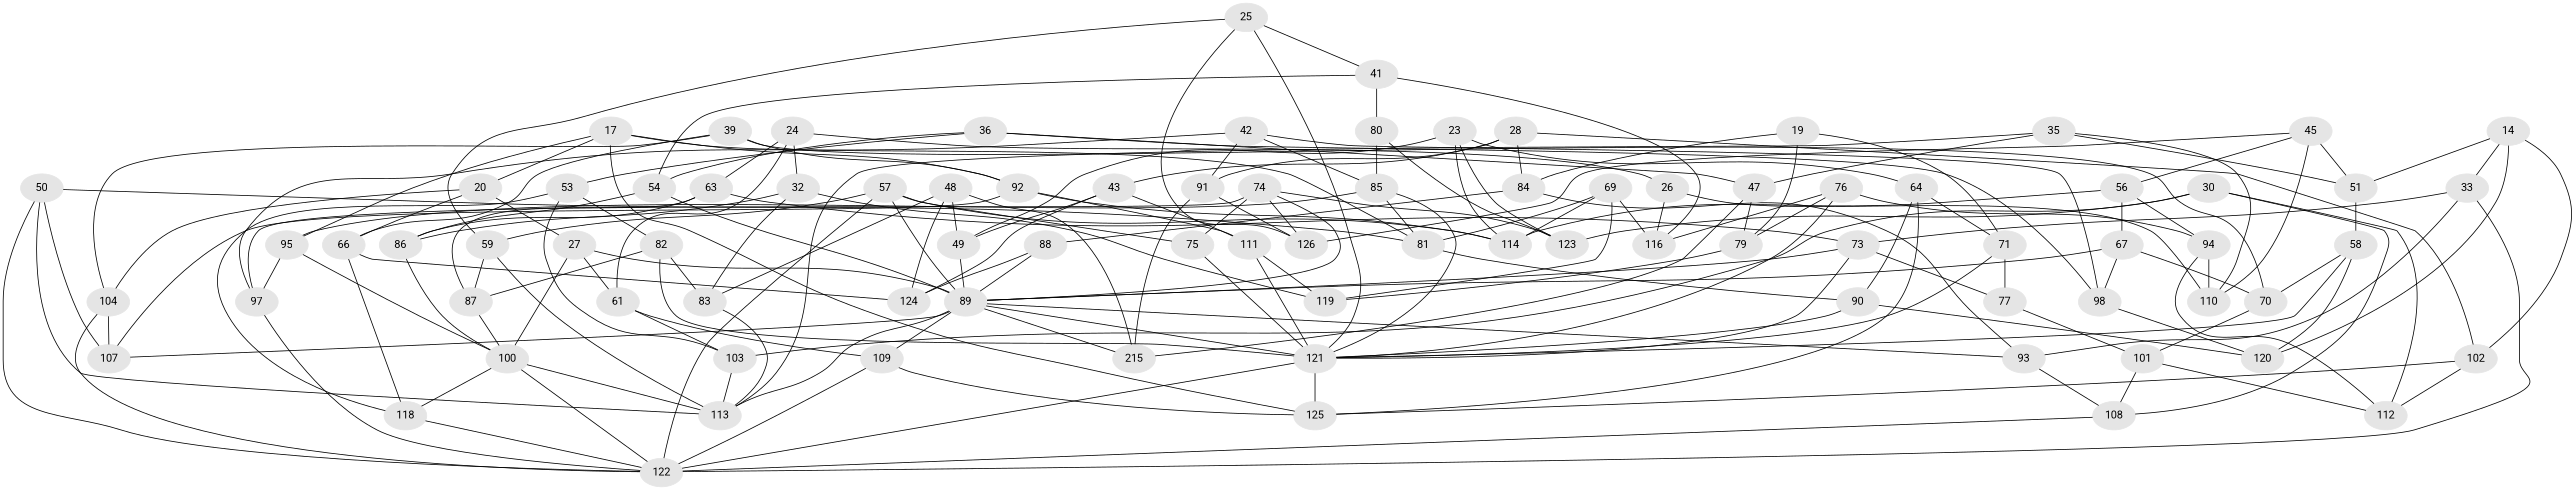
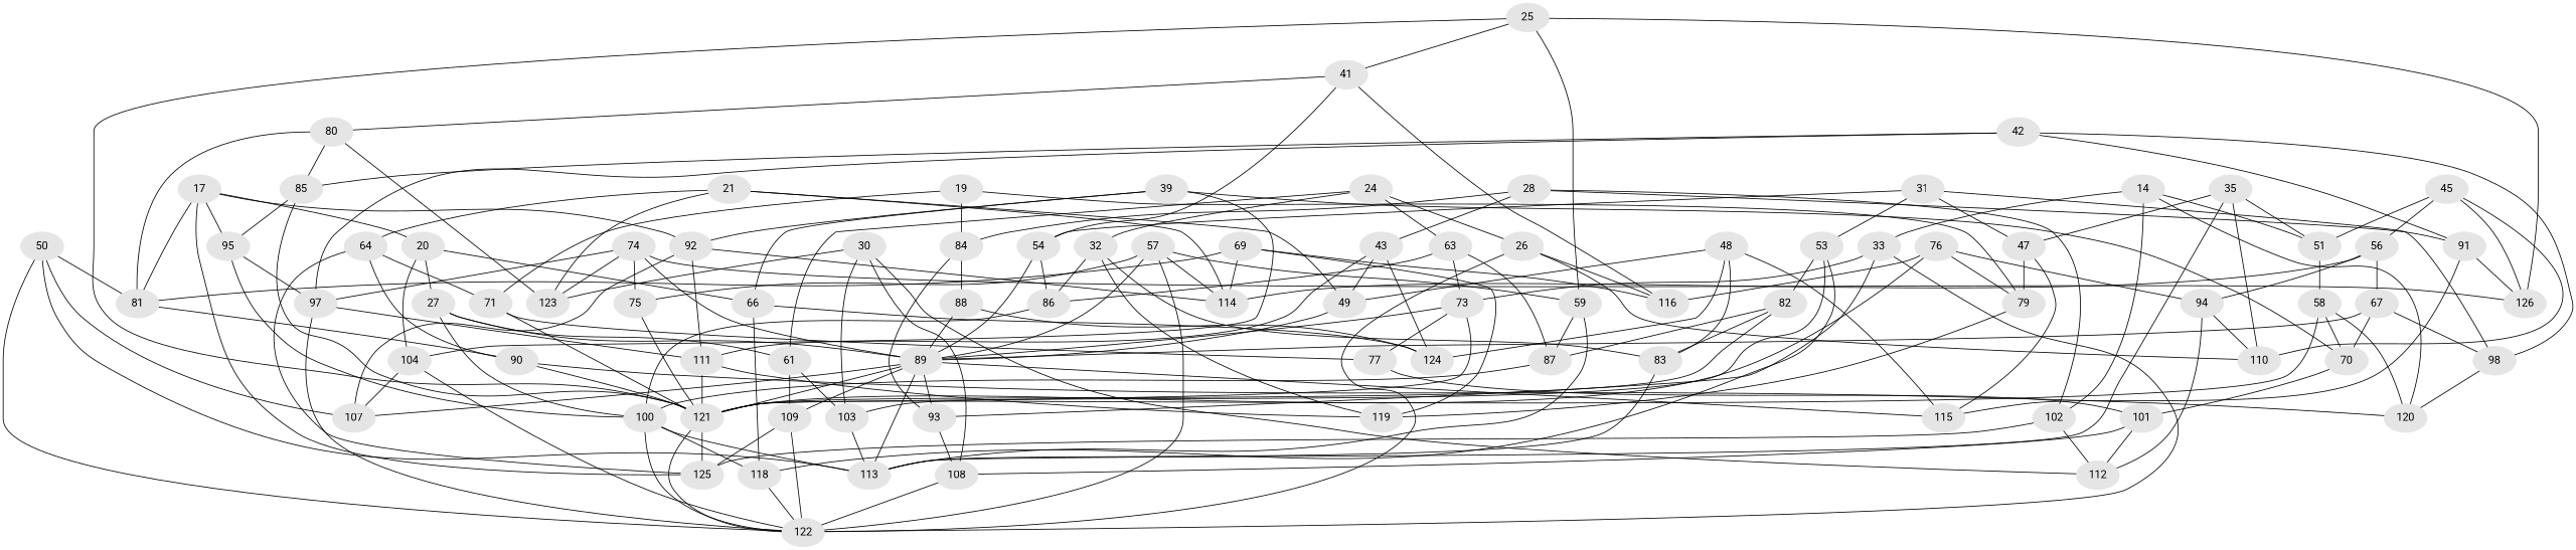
  graph {
    fontname=Roboto
    node [color=gray90 fontname=Roboto style=filled]
    edge [fontname=Roboto]
    14 [super="+12"]
    33
    51
    102
    120
    122 [super="+1+78+117"]
    73 [super="+10"]
    93
    58
    125 [super="+44"]
    112
    17 [super="+8"]
    20
    81 [super="+29"]
    92 [super="+60"]
    95
    27
    66
    104
    90
    114 [super="+46"]
    111 [super="+106"]
    107
    100 [super="+99"]
    97 [super="+4"]
    19
    71
    79
    84
    121 [super="+105+16+68"]
    77
    119
    88
    61
    89 [super="+6+35+23+22+72"]
    124
    118
-   21 [label=23]
+   21
    49
    64
    123
    24
    26
    32
    63
    110
    116
    83
    86
    103
    109 [super="+96"]
    87
    25
    41
    59
    126
    54
    80
    113 [super="+2+5"]
-   115 [label=215]
+   115
    28
    43
    91
    30
    108
-   36
+   36 [label=31]
    47
    53
    98
    82
    n71 [label=35]
    39
    70
    101
    85
    42
    45
    56
    67
    94
    48
    50
    57 [super="+52+31"]
    75
    69
    74 [super="+40"]
    76
    14 -- 33
    14 -- 51
    14 -- 102
    14 -- 120
    33 -- 122
    33 -- 73
    33 -- 93
    51 -- 58
    102 -- 125
    102 -- 112
    73 -- 121
    73 -- 77 [weight=2]
    73 -- 89
    93 -- 108
    58 -- 120
    58 -- 121
    58 -- 70
    17 -- 125
    17 -- 20
    17 -- 81 [weight=2]
    17 -- 92
    17 -- 95
    20 -- 27
    20 -- 66
    20 -- 104
    81 -- 90
    92 -- 114
    92 -- 111 [weight=2]
    92 -- 107
    95 -- 100
    95 -- 97
    27 -- 100
    27 -- 61
    27 -- 89
    66 -- 124
    66 -- 118
    104 -- 122
    104 -- 107
    90 -- 120
    90 -- 121
    111 -- 121 [weight=2]
    111 -- 119
    100 -- 122
    100 -- 118
    100 -- 113 [weight=2]
    97 -- 122
+   97 -- 111 [weight=2]
    19 -- 71
    19 -- 79
    19 -- 84
    71 -- 121
    71 -- 77
    79 -- 119
    84 -- 93
    84 -- 88
    121 -- 122
    121 -- 125 [weight=2]
    77 -- 101
    88 -- 89 [weight=2]
    88 -- 124
    61 -- 103
    61 -- 109
    89 -- 93
    89 -- 107
    89 -- 121 [weight=2]
    89 -- 109 [weight=4]
    89 -- 113
    89 -- 115
    118 -- 122
    21 -- 114
    21 -- 49
    21 -- 64
    21 -- 123
    49 -- 89
    64 -- 125
    64 -- 90
    64 -- 71
    24 -- 61
    24 -- 26
    24 -- 32
    24 -- 63
+   26 -- 122
    26 -- 110
    26 -- 116
    32 -- 119
    32 -- 83
    32 -- 86
    63 -- 73
    63 -- 86
    63 -- 87
    83 -- 113
    86 -- 100
    103 -- 113
    109 -- 122 [weight=2]
    109 -- 125
    87 -- 100
    25 -- 121
    25 -- 41
    25 -- 59
    25 -- 126
    41 -- 116
    41 -- 54
    41 -- 80
    59 -- 87
    59 -- 113
    54 -- 89
    54 -- 86
-   85 -- 81
+   80 -- 81
    80 -- 123
    80 -- 85
    28 -- 102
    28 -- 84
    28 -- 43
    28 -- 91
    43 -- 111
    43 -- 124
    43 -- 49
    91 -- 126
    91 -- 115
    30 -- 112
    30 -- 123
    30 -- 103
    30 -- 108
    108 -- 122
    36 -- 54
    36 -- 47
    36 -- 53
    36 -- 98
    47 -- 79
    47 -- 115
    53 -- 118
    53 -- 103
    53 -- 82
    98 -- 120
    82 -- 121
    82 -- 83
    82 -- 87
    n71 -- 51
    n71 -- 110
    n71 -- 113
    n71 -- 47
    39 -- 92
    39 -- 66
    39 -- 104
    39 -- 70
    70 -- 101
    101 -- 112
    101 -- 108
    85 -- 95
    85 -- 121
    42 -- 97
    42 -- 91
    42 -- 98
    42 -- 85
    45 -- 51
    45 -- 110
    45 -- 126
    45 -- 56
    56 -- 114
    56 -- 67
    56 -- 94
    67 -- 89
    67 -- 98
    67 -- 70
    94 -- 112
    94 -- 110
    48 -- 124
    48 -- 49
    48 -- 83
    48 -- 115
    50 -- 122
    50 -- 81
    50 -- 107
    50 -- 113
    57 -- 122 [weight=2]
    57 -- 114 [weight=2]
    57 -- 89 [weight=2]
    57 -- 59
    57 -- 75
    75 -- 121
    69 -- 81
    69 -- 114
    69 -- 119
    69 -- 116
    74 -- 97
    74 -- 89
    74 -- 123
    74 -- 126
    74 -- 75 [weight=2]
    76 -- 79
    76 -- 121
    76 -- 116
    76 -- 94
  }
